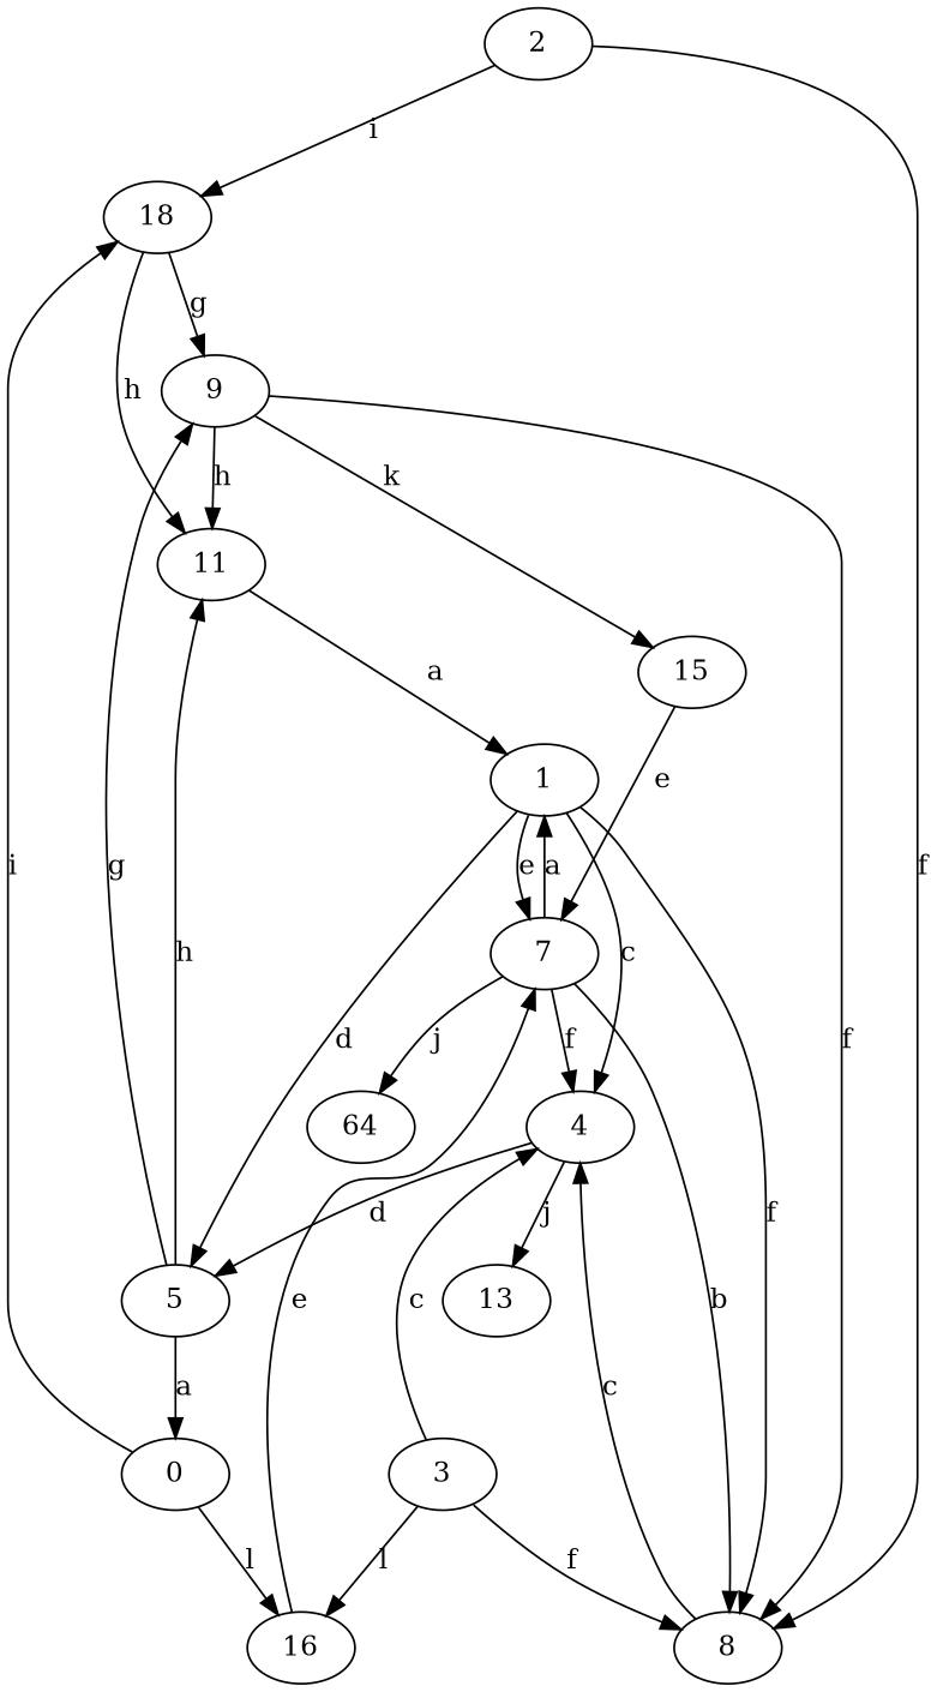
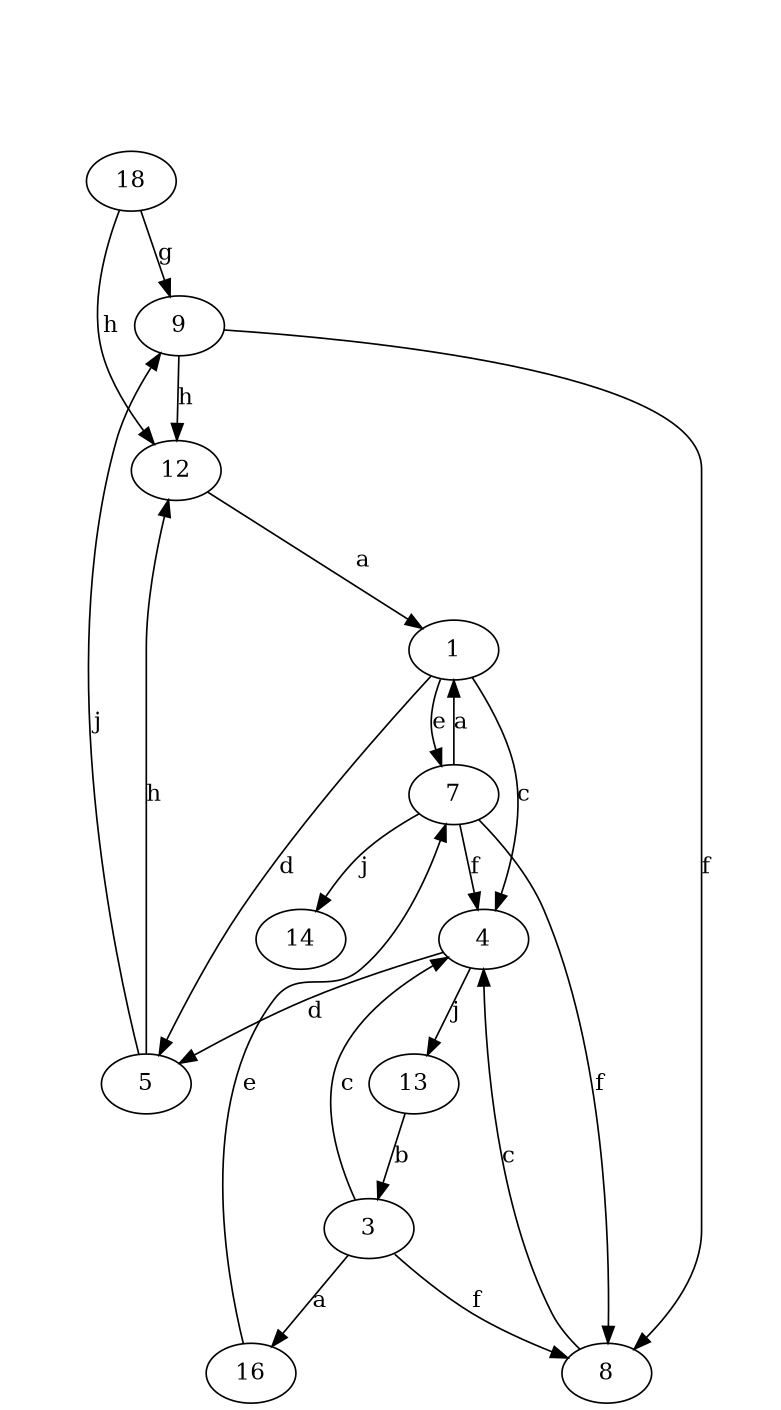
  strict digraph {
    n1 [label=18]
-   0
    16
    9
-   11
+   11 [label=12]
    7
    1
    4
    5
    8
    13
-   14 [label=64]
-   2
+   14
    3
-   15
    n1 -> 9 [label=g]
    n1 -> 11 [label=h]
-   0 -> n1 [label=i]
-   0 -> 16 [label=l]
    16 -> 7 [label=e]
    9 -> 11 [label=h]
    9 -> 8 [label=f]
-   9 -> 15 [label=k]
    11 -> 1 [label=a]
    7 -> 1 [label=a]
    7 -> 4 [label=f]
-   7 -> 8 [label=b]
+   7 -> 8 [label=f]
    7 -> 14 [label=j]
    1 -> 7 [label=e]
    1 -> 4 [label=c]
    1 -> 5 [label=d]
-   1 -> 8 [label=f]
    4 -> 5 [label=d]
    4 -> 13 [label=j]
-   5 -> 0 [label=a]
-   5 -> 9 [label=g]
+   5 -> 9 [label=j]
    5 -> 11 [label=h]
    8 -> 4 [label=c]
-   2 -> n1 [label=i]
-   2 -> 8 [label=f]
-   3 -> 16 [label=l]
+   13 -> 3 [label=b]
+   3 -> 16 [label=a]
    3 -> 4 [label=c]
    3 -> 8 [label=f]
-   15 -> 7 [label=e]
  }
